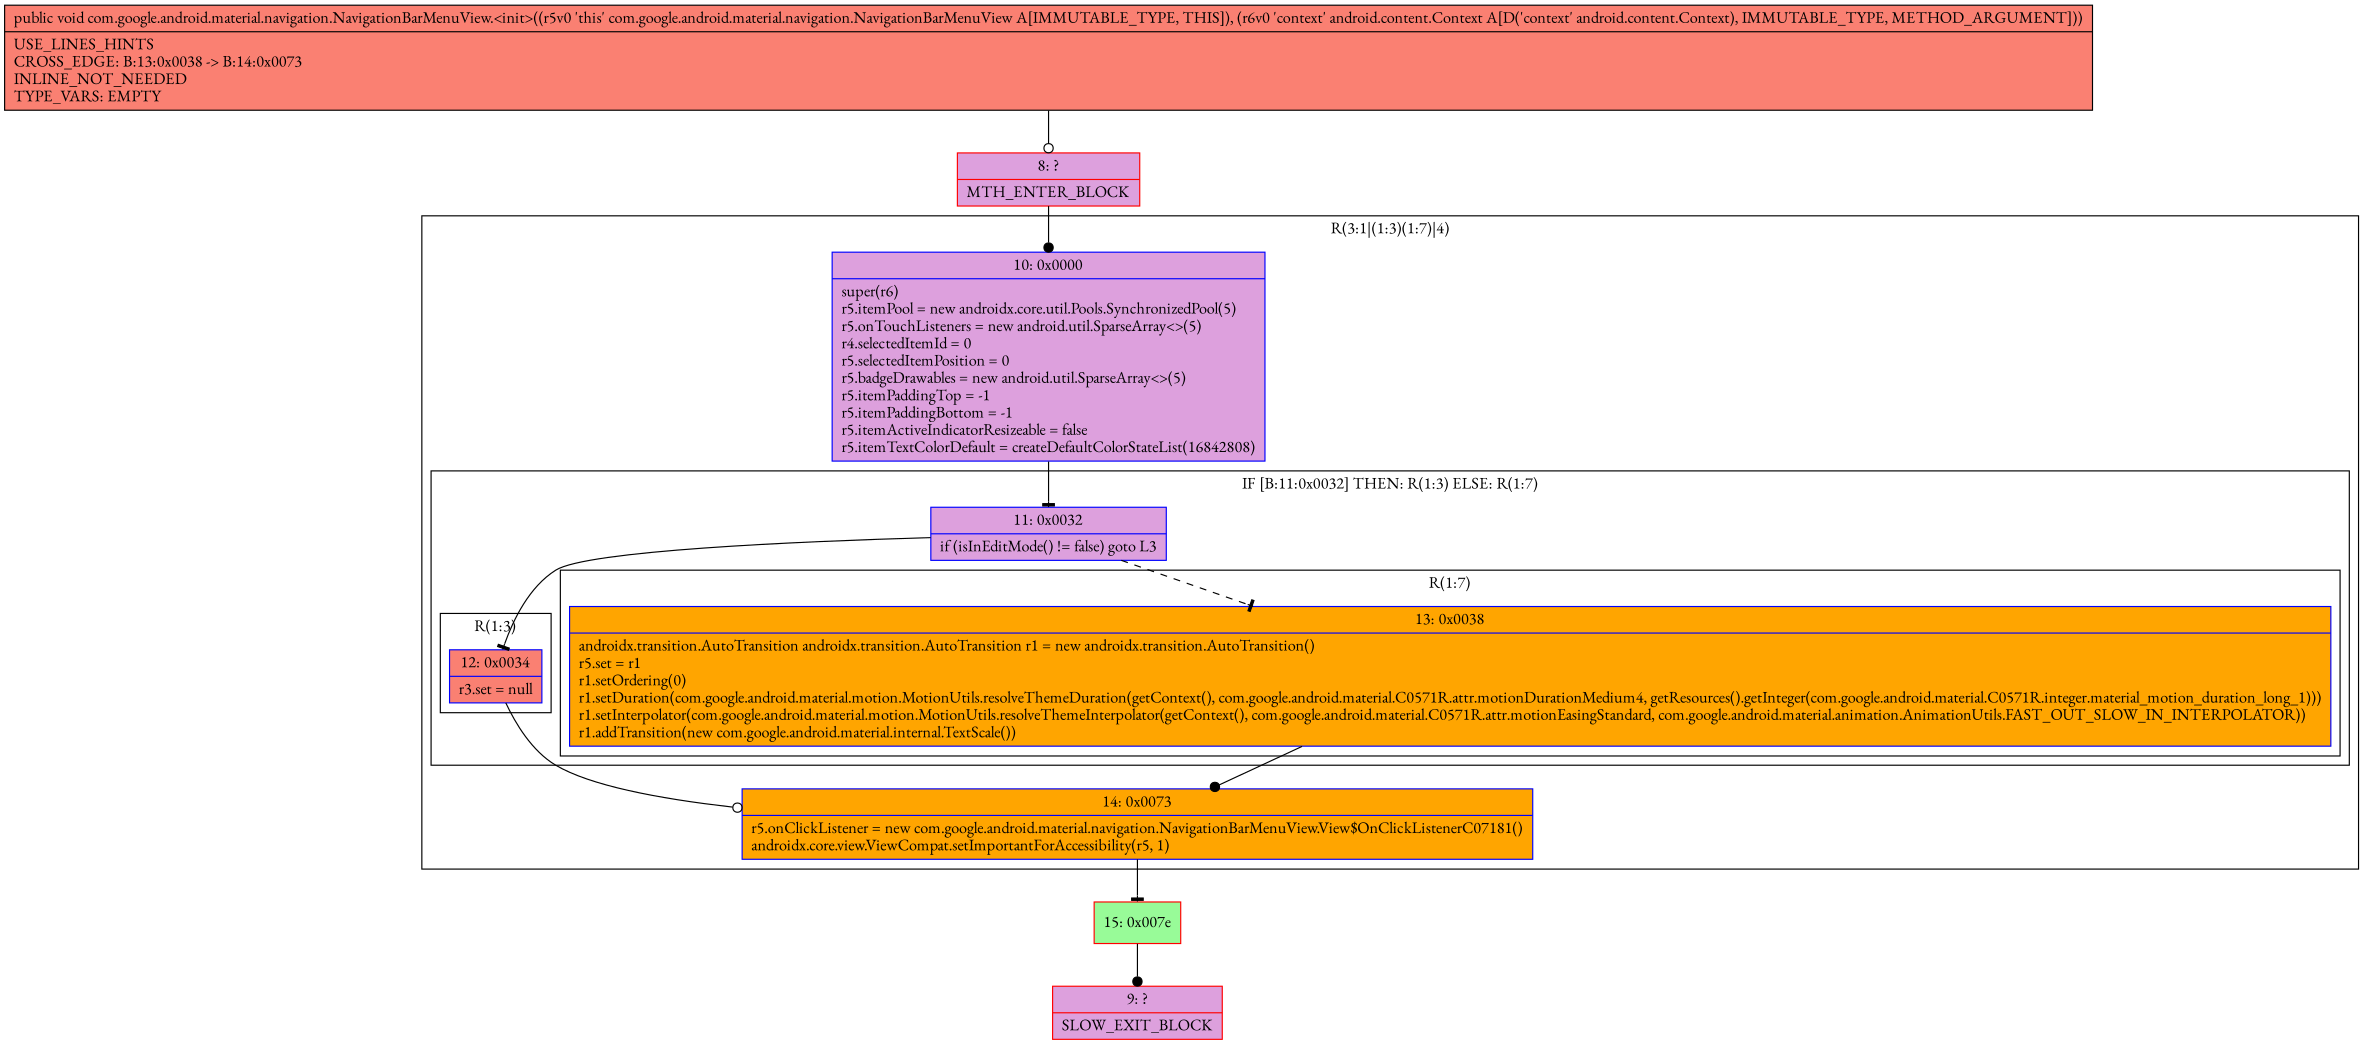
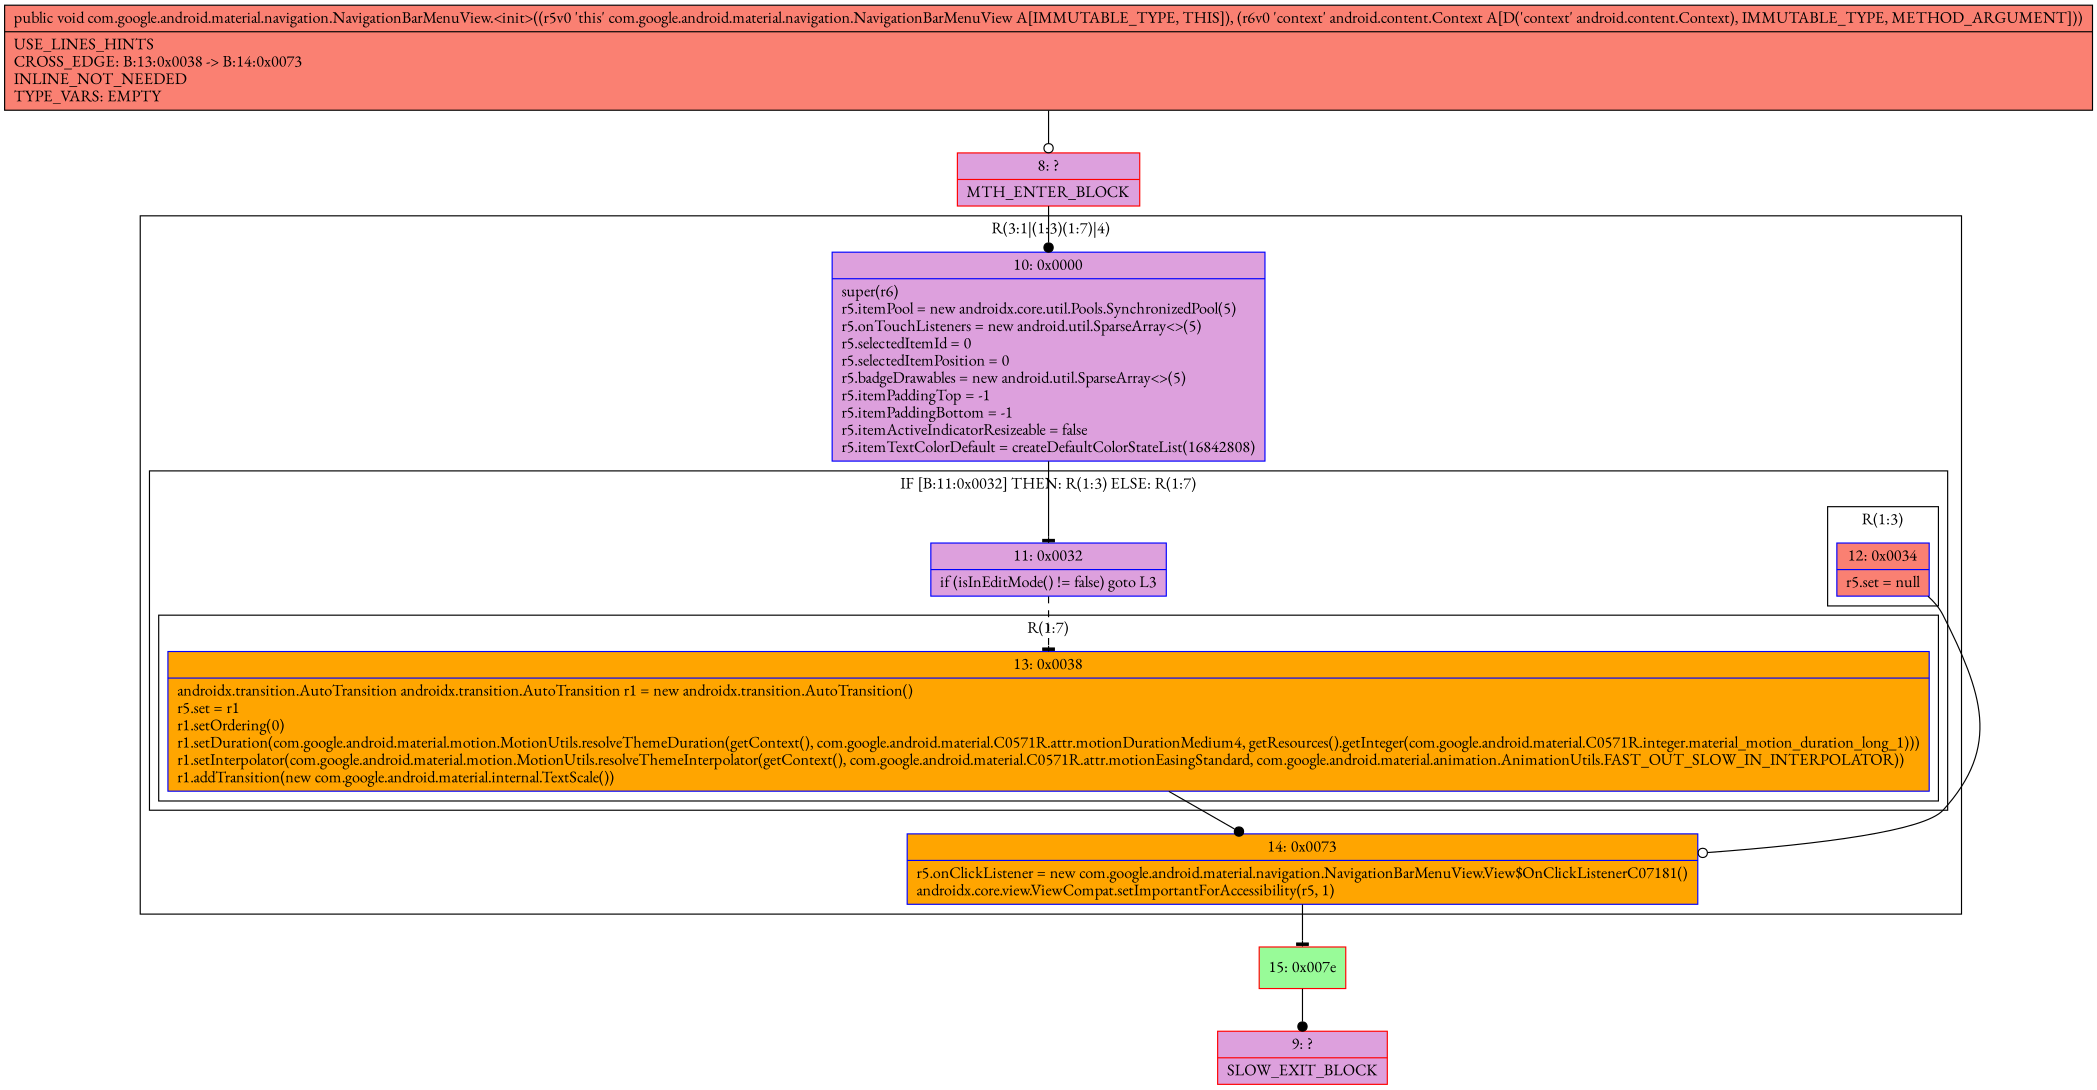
  digraph {
    fontname="EB Garamond"
    node [color=blue fillcolor=plum fontname="EB Garamond" shape=record style=filled]
    edge [arrowhead=tee fontname="EB Garamond"]
-   n1 [fillcolor=salmon label="{12\:\ 0x0034|r3.set = null\l}"]
+   n1 [fillcolor=salmon label="{12\:\ 0x0034|r5.set = null\l}"]
    n2 [fillcolor=orange label="{13\:\ 0x0038|androidx.transition.AutoTransition androidx.transition.AutoTransition r1 = new androidx.transition.AutoTransition()\lr5.set = r1\lr1.setOrdering(0)\lr1.setDuration(com.google.android.material.motion.MotionUtils.resolveThemeDuration(getContext(), com.google.android.material.C0571R.attr.motionDurationMedium4, getResources().getInteger(com.google.android.material.C0571R.integer.material_motion_duration_long_1)))\lr1.setInterpolator(com.google.android.material.motion.MotionUtils.resolveThemeInterpolator(getContext(), com.google.android.material.C0571R.attr.motionEasingStandard, com.google.android.material.animation.AnimationUtils.FAST_OUT_SLOW_IN_INTERPOLATOR))\lr1.addTransition(new com.google.android.material.internal.TextScale())\l}"]
    n3 [label="{11\:\ 0x0032|if (isInEditMode() != false) goto L3\l}"]
-   n4 [label="{10\:\ 0x0000|super(r6)\lr5.itemPool = new androidx.core.util.Pools.SynchronizedPool(5)\lr5.onTouchListeners = new android.util.SparseArray\<\>(5)\lr4.selectedItemId = 0\lr5.selectedItemPosition = 0\lr5.badgeDrawables = new android.util.SparseArray\<\>(5)\lr5.itemPaddingTop = \-1\lr5.itemPaddingBottom = \-1\lr5.itemActiveIndicatorResizeable = false\lr5.itemTextColorDefault = createDefaultColorStateList(16842808)\l}"]
+   n4 [label="{10\:\ 0x0000|super(r6)\lr5.itemPool = new androidx.core.util.Pools.SynchronizedPool(5)\lr5.onTouchListeners = new android.util.SparseArray\<\>(5)\lr5.selectedItemId = 0\lr5.selectedItemPosition = 0\lr5.badgeDrawables = new android.util.SparseArray\<\>(5)\lr5.itemPaddingTop = \-1\lr5.itemPaddingBottom = \-1\lr5.itemActiveIndicatorResizeable = false\lr5.itemTextColorDefault = createDefaultColorStateList(16842808)\l}"]
    n5 [fillcolor=orange label="{14\:\ 0x0073|r5.onClickListener = new com.google.android.material.navigation.NavigationBarMenuView.View$OnClickListenerC07181()\landroidx.core.view.ViewCompat.setImportantForAccessibility(r5, 1)\l}"]
    n6 [color=red fillcolor=palegreen label="{15\:\ 0x007e}"]
    n7 [color=red label="{9\:\ ?|SLOW_EXIT_BLOCK\l}"]
    n8 [color=red label="{8\:\ ?|MTH_ENTER_BLOCK\l}"]
    n9 [fillcolor=salmon label="{public void com.google.android.material.navigation.NavigationBarMenuView.\<init\>((r5v0 'this' com.google.android.material.navigation.NavigationBarMenuView A[IMMUTABLE_TYPE, THIS]), (r6v0 'context' android.content.Context A[D('context' android.content.Context), IMMUTABLE_TYPE, METHOD_ARGUMENT]))  | USE_LINES_HINTS\lCROSS_EDGE: B:13:0x0038 \-\> B:14:0x0073\lINLINE_NOT_NEEDED\lTYPE_VARS: EMPTY\l}" color=""]
    subgraph cluster_1 {
      label="R(3:1|(1:3)(1:7)|4)"
      n4
      n5
      subgraph cluster_2 {
        label="IF [B:11:0x0032] THEN: R(1:3) ELSE: R(1:7)"
        n3
        subgraph cluster_3 {
          label="R(1:3)"
          n1
        }
        subgraph cluster_4 {
          label="R(1:7)"
          n2
        }
      }
    }
    n1 -> n5 [arrowhead=odot]
    n2 -> n5 [arrowhead=dot]
-   n3 -> n1
    n3 -> n2 [style=dashed]
    n4 -> n3
    n5 -> n6
    n6 -> n7 [arrowhead=dot]
    n8 -> n4 [arrowhead=dot]
    n9 -> n8 [arrowhead=odot]
  }
